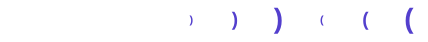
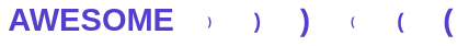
  digraph {
    node [fontcolor="#533FCD" fontname="Arial Black" fontsize=18 shape=plaintext]
+   n1 [fontsize=48 label=AWESOME]
    n2 [label=")"]
    n3 [fontsize=32 label=")"]
    n4 [fontsize=46 label=")"]
    n5 [label="("]
    n6 [fontsize=32 label="("]
    n7 [fontsize=46 label="("]
  }
